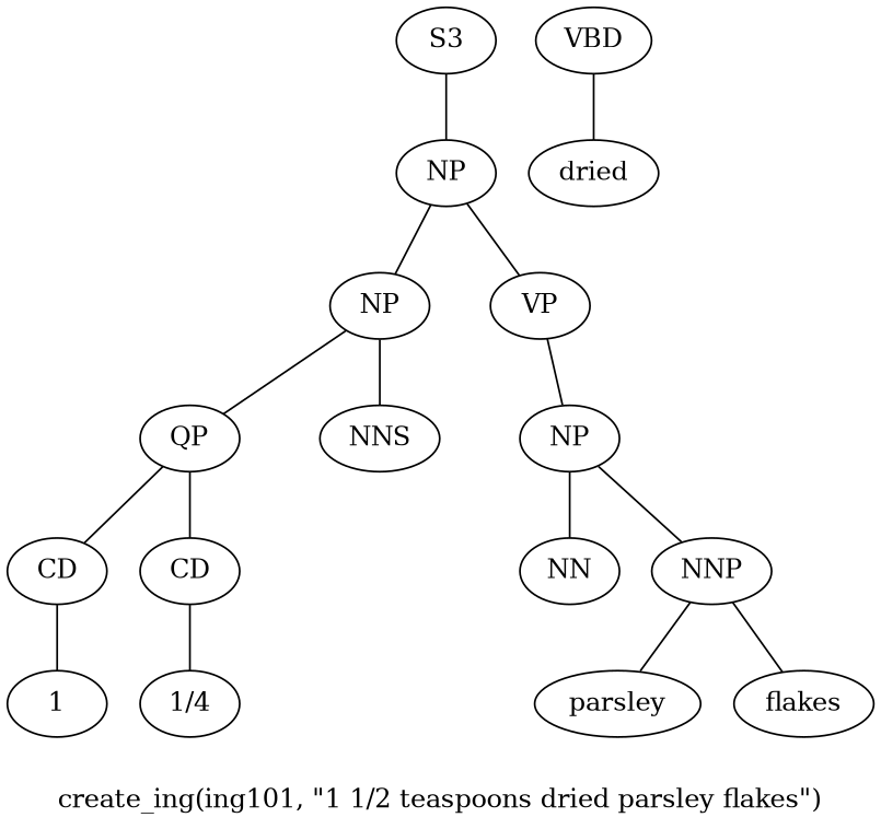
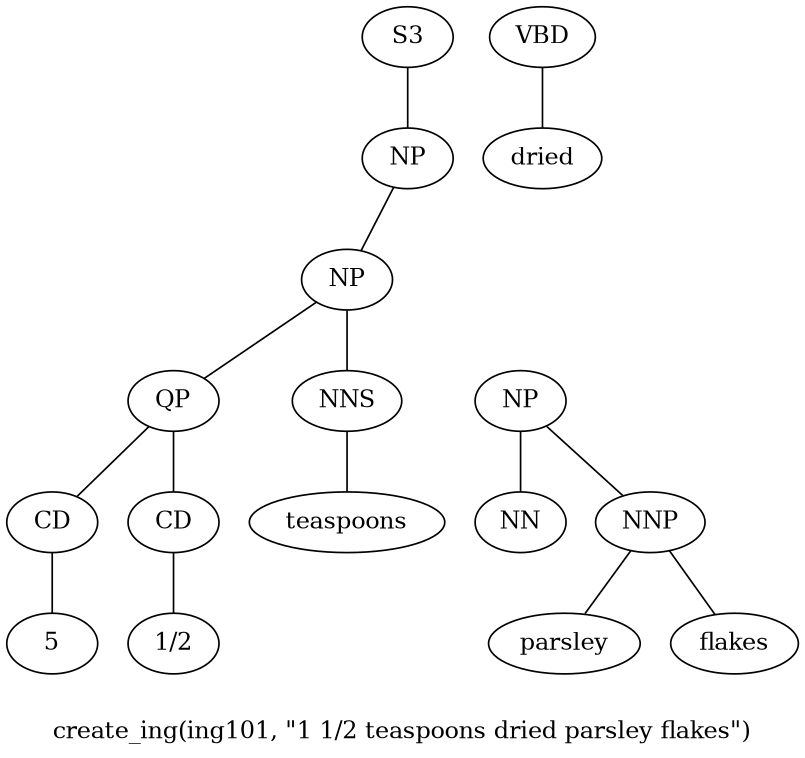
  graph {
    label="create_ing(ing101, \"1 1/2 teaspoons dried parsley flakes\")"
    n1 [label=S3]
    n2 [label=NP]
    n3 [label=NP]
-   n4 [label=VP]
    n5 [label=QP]
    n6 [label=NNS]
    n7 [label=NP]
    n8 [label=CD]
    n9 [label=CD]
-   n11 [label=1]
-   n12 [label="1/4"]
+   n10 [label=teaspoons]
+   n11 [label=5]
+   n12 [label="1/2"]
    n13 [label=VBD]
    n14 [label=dried]
    n15 [label=NN]
    n16 [label=NNP]
    n17 [label=parsley]
    n18 [label=flakes]
    n1 -- n2
    n2 -- n3
-   n2 -- n4
    n3 -- n5
    n3 -- n6
-   n4 -- n7
    n5 -- n8
    n5 -- n9
+   n6 -- n10
    n7 -- n15
    n7 -- n16
    n8 -- n11
    n9 -- n12
    n13 -- n14
    n16 -- n17
    n16 -- n18
  }
